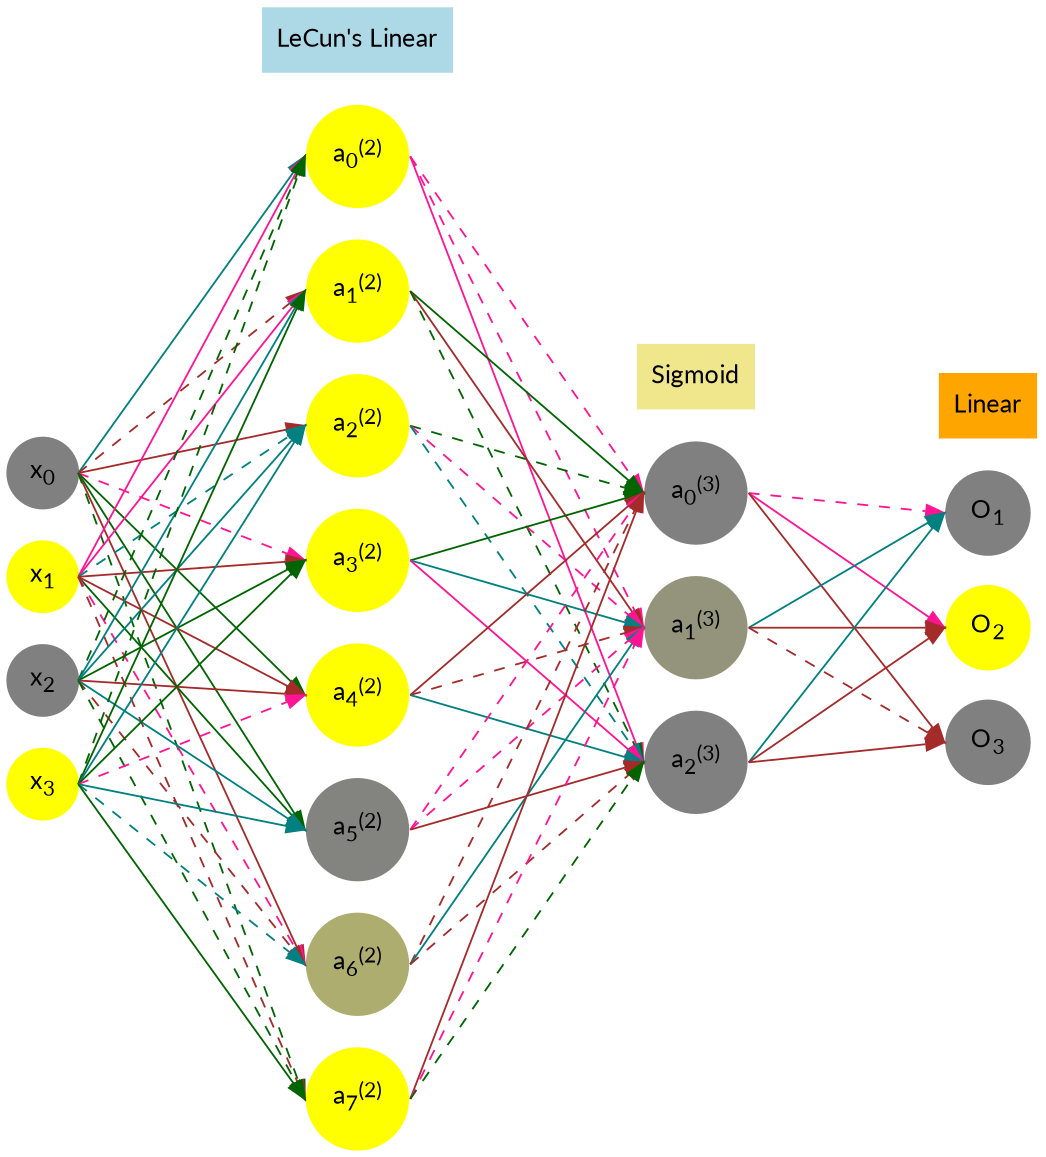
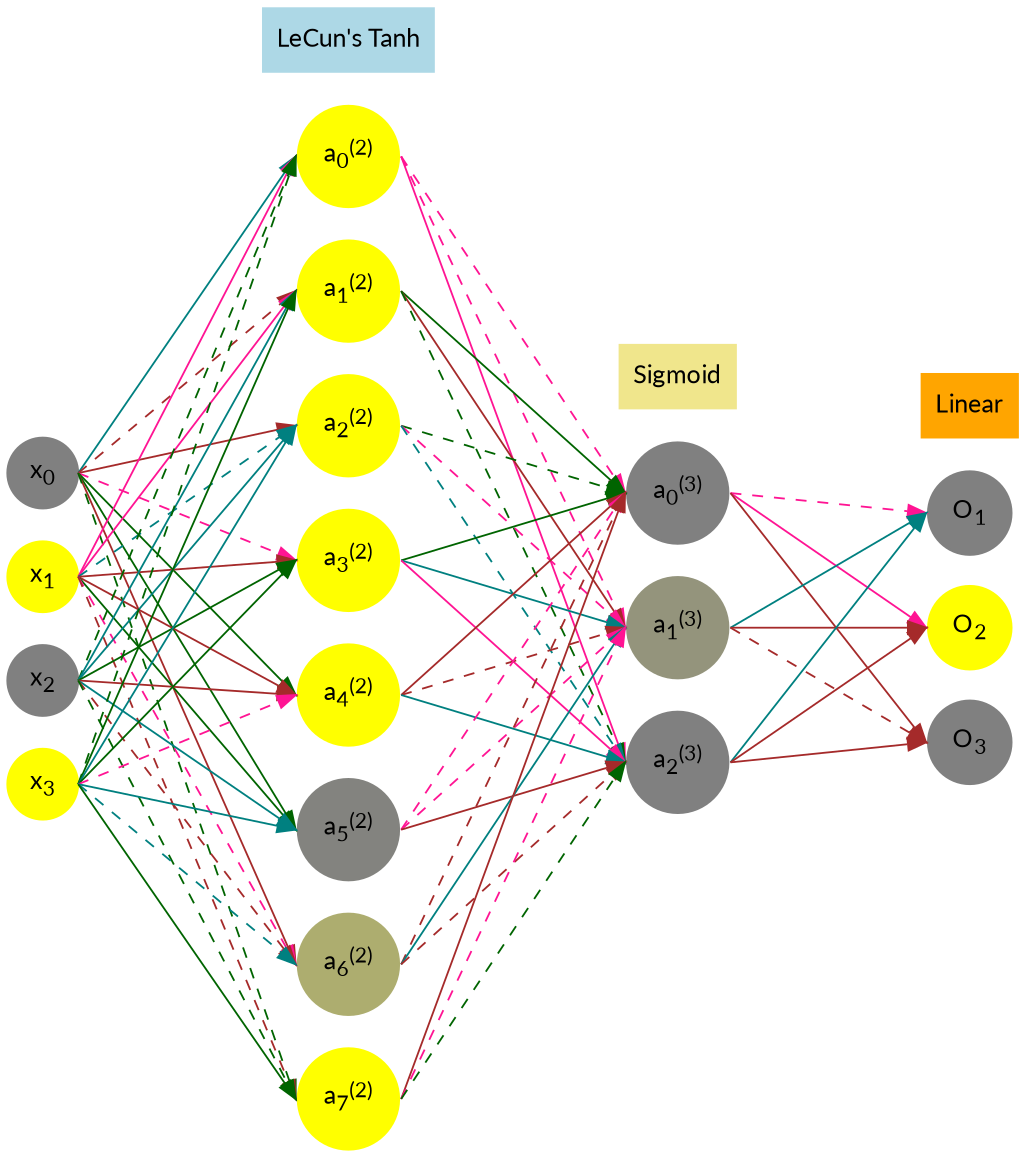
  digraph {
    rankdir=LR
    ranksep=1.4
    splines=false
    fontname=Lato
    node [color="0.1667, 0.0, 0.5" fillcolor="0.1667, 0.0, 0.5" shape=circle style=filled fontname=Lato]
    edge [headport=w style=solid tailport=e fontname=Lato color=brown]
    n1 [label=<x<sub>0</sub>>]
    n2 [color="0.1667, 1.0, 1.0" fillcolor="0.1667, 1.0, 1.0" label=<x<sub>1</sub>>]
    n3 [label=<x<sub>2</sub>>]
    n4 [color="0.1667, 1.0, 1.0" fillcolor="0.1667, 1.0, 1.0" label=<x<sub>3</sub>>]
    n5 [color="0.1667, 1.419323, 1.209662" fillcolor="0.1667, 1.419323, 1.209662" label=<a<sub>0</sub><sup>(2)</sup>>]
    n6 [color="0.1667, 1.502463, 1.251232" fillcolor="0.1667, 1.502463, 1.251232" label=<a<sub>1</sub><sup>(2)</sup>>]
    n7 [color="0.1667, 1.545727, 1.272863" fillcolor="0.1667, 1.545727, 1.272863" label=<a<sub>2</sub><sup>(2)</sup>>]
    n8 [color="0.1667, 1.341089, 1.170545" fillcolor="0.1667, 1.341089, 1.170545" label=<a<sub>3</sub><sup>(2)</sup>>]
    n9 [color="0.1667, 1.304929, 1.152465" fillcolor="0.1667, 1.304929, 1.152465" label=<a<sub>4</sub><sup>(2)</sup>>]
    n10 [color="0.1667, 0.023632, 0.511816" fillcolor="0.1667, 0.023632, 0.511816" label=<a<sub>5</sub><sup>(2)</sup>>]
    n11 [color="0.1667, 0.357172, 0.678586" fillcolor="0.1667, 0.357172, 0.678586" label=<a<sub>6</sub><sup>(2)</sup>>]
    n12 [color="0.1667, 1.607185, 1.303592" fillcolor="0.1667, 1.607185, 1.303592" label=<a<sub>7</sub><sup>(2)</sup>>]
    n13 [color="0.1667, 0.000387, 0.500194" fillcolor="0.1667, 0.000387, 0.500194" label=<a<sub>0</sub><sup>(3)</sup>>]
    n14 [color="0.1667, 0.158469, 0.579235" fillcolor="0.1667, 0.158469, 0.579235" label=<a<sub>1</sub><sup>(3)</sup>>]
    n15 [color="0.1667, 0.000017, 0.500009" fillcolor="0.1667, 0.000017, 0.500009" label=<a<sub>2</sub><sup>(3)</sup>>]
    n16 [label=<O<sub>1</sub>>]
    n17 [color="0.1667, 1.0, 1.0" fillcolor="0.1667, 1.0, 1.0" label=<O<sub>2</sub>>]
    n18 [label=<O<sub>3</sub>>]
-   n19 [label="LeCun's Linear" shape=plaintext fillcolor=lightblue color=gray40]
+   n19 [label="LeCun's Tanh" shape=plaintext fillcolor=lightblue color=gray40]
    n20 [label=Sigmoid shape=plaintext fillcolor=khaki color=darkorange]
    n21 [label=Linear shape=plaintext fillcolor=orange color=red]
    subgraph sub_1 {
      n1
    }
    subgraph sub_2 {
      n2
    }
    subgraph sub_3 {
      n3
    }
    subgraph sub_4 {
      n4
    }
    subgraph sub_5 {
      n5
    }
    subgraph sub_6 {
      n6
    }
    subgraph sub_7 {
      n7
    }
    subgraph sub_8 {
      n8
    }
    subgraph sub_9 {
      n9
    }
    subgraph sub_10 {
      n10
    }
    subgraph sub_11 {
      n11
    }
    subgraph sub_12 {
      n12
    }
    subgraph sub_13 {
      n13
    }
    subgraph sub_14 {
      n14
    }
    subgraph sub_15 {
      n15
    }
    subgraph sub_16 {
      n16
    }
    subgraph sub_17 {
      n17
    }
    subgraph sub_18 {
      n18
    }
    subgraph sub_19 {
      rank=same
      n1
      n2
      n3
      n4
    }
    subgraph sub_20 {
      rank=same
      n5
      n6
      n7
      n8
      n9
      n10
      n11
      n12
    }
    subgraph sub_21 {
      rank=same
      n13
      n14
      n15
    }
    subgraph sub_22 {
      rank=same
      n16
      n17
      n18
    }
    subgraph sub_23 {
      rank=same
      n5
      n19
    }
    subgraph sub_24 {
      rank=same
      n13
      n20
    }
    subgraph sub_25 {
      rank=same
      n16
      n21
    }
    n1 -> n2 [style=invis color=""]
    n1 -> n5 [color=teal]
    n1 -> n6 [style=dashed]
    n1 -> n7
    n1 -> n8 [style=dashed color=deeppink]
    n1 -> n9 [color=darkgreen]
    n1 -> n10 [color=darkgreen]
    n1 -> n11
    n1 -> n12 [style=dashed color=darkgreen]
    n2 -> n3 [style=invis color=""]
    n2 -> n5 [color=deeppink]
    n2 -> n6 [color=deeppink]
    n2 -> n7 [style=dashed color=teal]
    n2 -> n8
    n2 -> n9
    n2 -> n10 [color=darkgreen]
    n2 -> n11 [style=dashed color=deeppink]
    n2 -> n12 [style=dashed]
    n3 -> n4 [style=invis color=""]
    n3 -> n5 [style=dashed color=darkgreen]
    n3 -> n6 [color=teal]
    n3 -> n7 [color=teal]
    n3 -> n8 [color=darkgreen]
    n3 -> n9
    n3 -> n10 [color=teal]
    n3 -> n11 [style=dashed]
    n3 -> n12 [style=dashed color=darkgreen]
    n4 -> n5 [style=dashed color=darkgreen]
    n4 -> n6 [color=darkgreen]
    n4 -> n7 [color=teal]
    n4 -> n8 [color=darkgreen]
    n4 -> n9 [style=dashed color=deeppink]
    n4 -> n10 [color=teal]
    n4 -> n11 [style=dashed color=teal]
    n4 -> n12 [color=darkgreen]
    n5 -> n6 [style=invis color=""]
    n5 -> n13 [style=dashed color=deeppink]
    n5 -> n14 [style=dashed color=deeppink]
    n5 -> n15 [color=deeppink]
    n6 -> n7 [style=invis color=""]
    n6 -> n13 [color=darkgreen]
    n6 -> n14
    n6 -> n15 [style=dashed color=darkgreen]
    n7 -> n8 [style=invis color=""]
    n7 -> n13 [style=dashed color=darkgreen]
    n7 -> n14 [style=dashed color=deeppink]
    n7 -> n15 [style=dashed color=teal]
    n8 -> n9 [style=invis color=""]
    n8 -> n13 [color=darkgreen]
    n8 -> n14 [color=teal]
    n8 -> n15 [color=deeppink]
    n9 -> n10 [style=invis color=""]
    n9 -> n13
    n9 -> n14 [style=dashed]
    n9 -> n15 [color=teal]
    n10 -> n11 [style=invis color=""]
    n10 -> n13 [style=dashed color=deeppink]
    n10 -> n14 [style=dashed color=deeppink]
    n10 -> n15
    n11 -> n12 [style=invis color=""]
    n11 -> n13 [style=dashed]
    n11 -> n14 [color=teal]
    n11 -> n15 [style=dashed]
    n12 -> n13
    n12 -> n14 [style=dashed color=deeppink]
    n12 -> n15 [style=dashed color=darkgreen]
    n13 -> n14 [style=invis color=""]
    n13 -> n16 [style=dashed color=deeppink]
    n13 -> n17 [color=deeppink]
    n13 -> n18
    n14 -> n15 [style=invis color=""]
    n14 -> n16 [color=teal]
    n14 -> n17
    n14 -> n18 [style=dashed]
    n15 -> n16 [color=teal]
    n15 -> n17
    n15 -> n18
    n16 -> n17 [style=invis color=""]
    n17 -> n18 [style=invis color=""]
    n19 -> n5 [style=invis color=""]
    n20 -> n13 [style=invis color=""]
    n21 -> n16 [style=invis color=""]
  }
